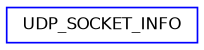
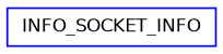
  digraph {
    rankdir=LR
-   n1 [color=blue fillcolor=white fontname=Helvetica fontsize=10 height=0.2 label=UDP_SOCKET_INFO shape=record style=filled width=0.4]
+   n1 [color=blue fillcolor=white fontname=Helvetica fontsize=10 height=0.2 label=INFO_SOCKET_INFO shape=record style=filled width=0.4]
  }
